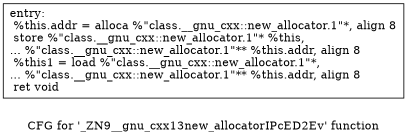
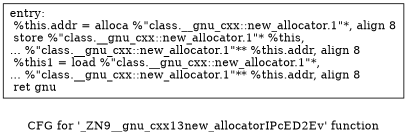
  digraph {
    label="CFG for '_ZN9__gnu_cxx13new_allocatorIPcED2Ev' function"
-   n1 [label="{entry:\l  %this.addr = alloca %\"class.__gnu_cxx::new_allocator.1\"*, align 8\l  store %\"class.__gnu_cxx::new_allocator.1\"* %this,\l... %\"class.__gnu_cxx::new_allocator.1\"** %this.addr, align 8\l  %this1 = load %\"class.__gnu_cxx::new_allocator.1\"*,\l... %\"class.__gnu_cxx::new_allocator.1\"** %this.addr, align 8\l  ret void\l}" shape=record]
+   n1 [label="{entry:\l  %this.addr = alloca %\"class.__gnu_cxx::new_allocator.1\"*, align 8\l  store %\"class.__gnu_cxx::new_allocator.1\"* %this,\l... %\"class.__gnu_cxx::new_allocator.1\"** %this.addr, align 8\l  %this1 = load %\"class.__gnu_cxx::new_allocator.1\"*,\l... %\"class.__gnu_cxx::new_allocator.1\"** %this.addr, align 8\l  ret gnu\l}" shape=record]
  }
